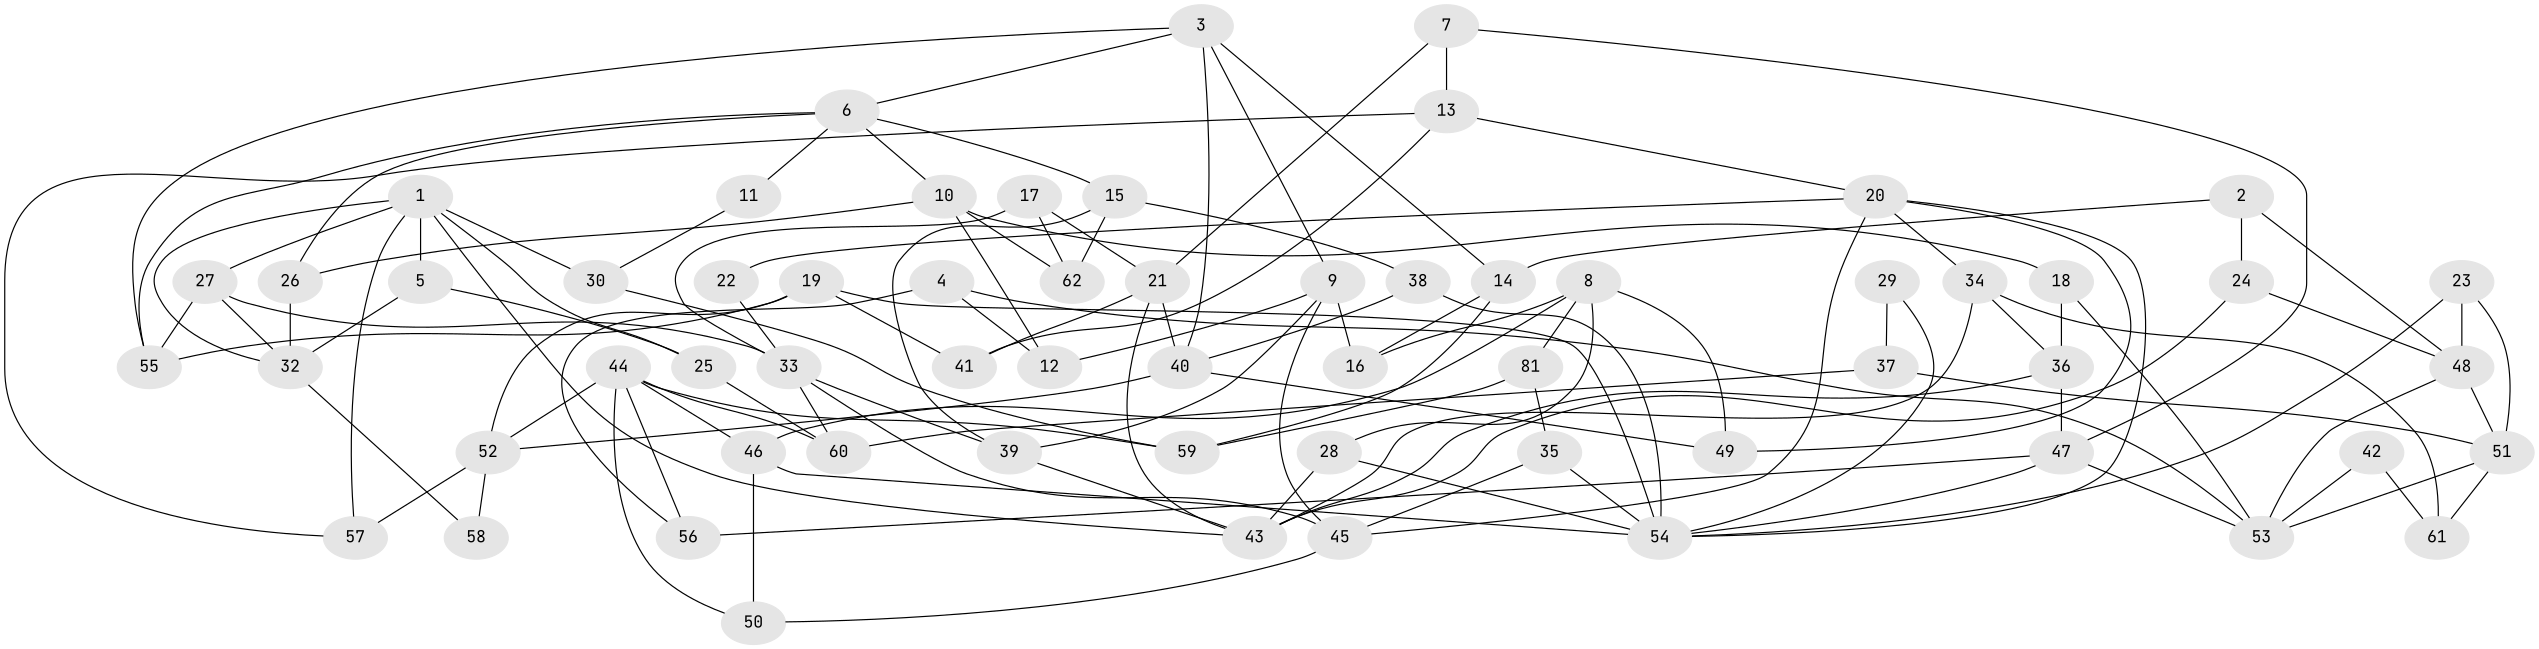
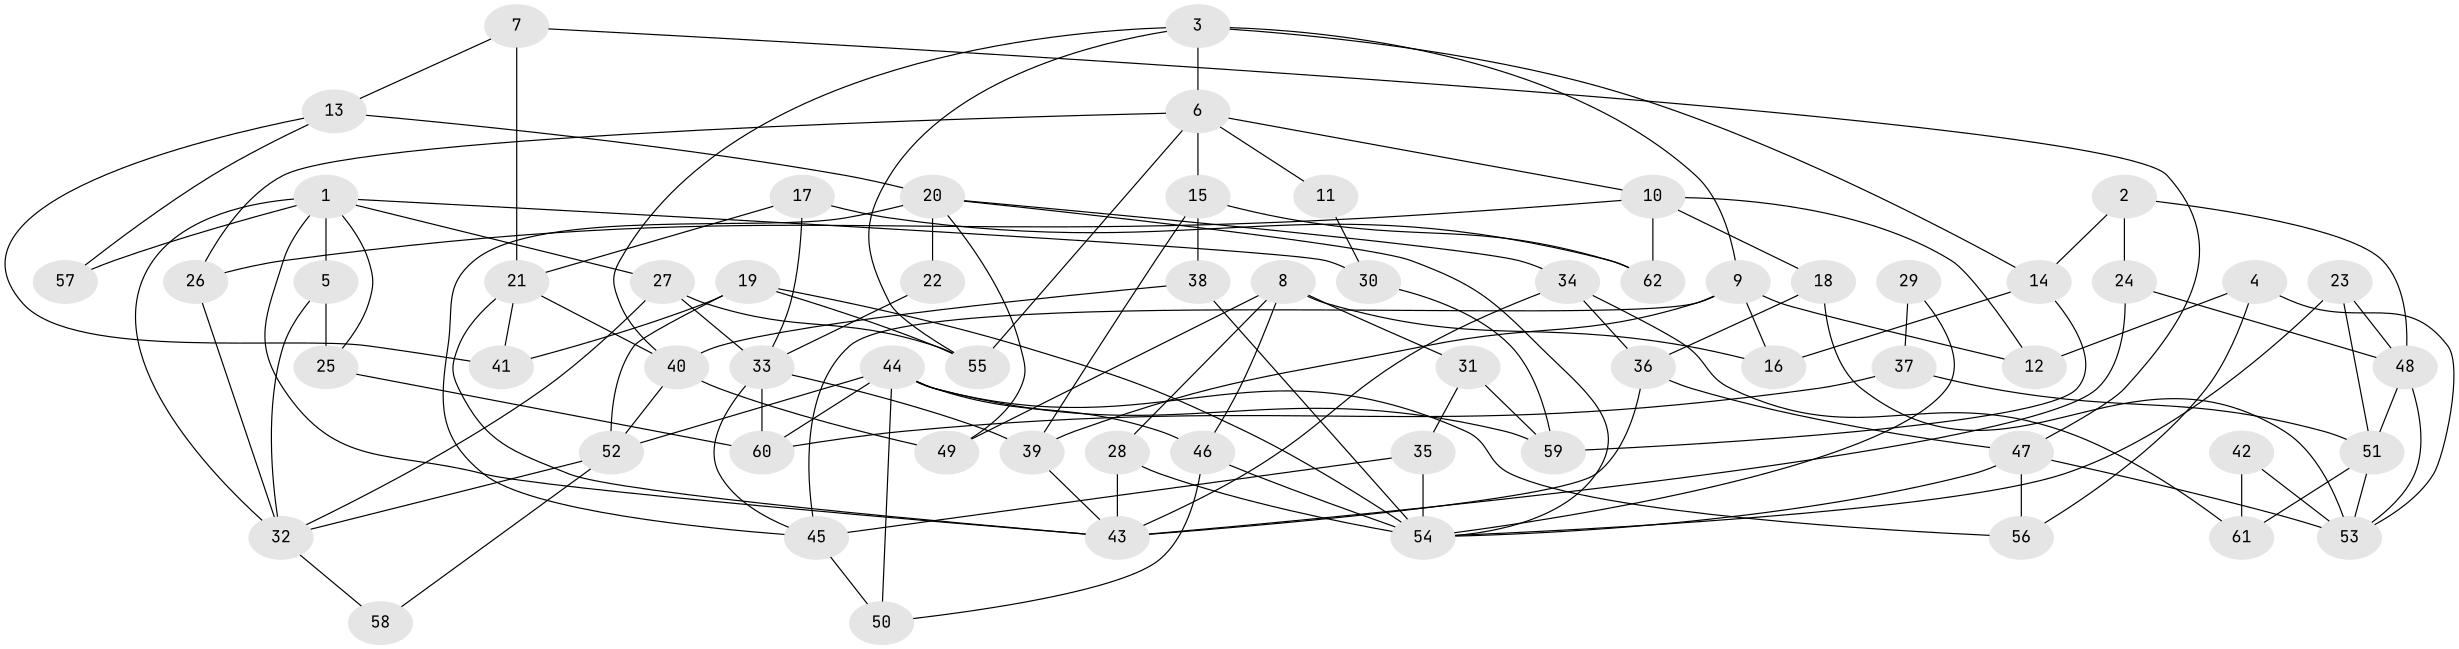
  graph {
    fontname="JetBrains Mono"
    node [color=gray90 fontname="JetBrains Mono" style=filled]
    edge [fontname="JetBrains Mono"]
    1
    5
    25
    27
    30
    32
    43
    57
    60
    55
    33
    59
    58
    2
    14
    24
    48
    16
    3
    6
    9
    40
    10
    11
    15
    26
    12
    39
    45
    49
    52
    4
    53
    56
    18
    62
    38
    7
    13
    21
    47
    20
    41
    54
    51
    8
    28
-   31 [label=81]
+   31
    46
    35
    50
    36
    22
    34
    17
    19
    61
    23
    29
    37
    42
    44
    1 -- 5
    1 -- 25
    1 -- 27
    1 -- 30
    1 -- 32
    1 -- 43
    1 -- 57
    5 -- 25
    5 -- 32
    25 -- 60
    27 -- 32
    27 -- 55
    27 -- 33
    30 -- 59
    32 -- 58
    33 -- 60
    33 -- 39
    33 -- 45
    2 -- 14
    2 -- 24
    2 -- 48
    14 -- 59
    14 -- 16
    24 -- 43
    24 -- 48
    48 -- 53
    48 -- 51
    3 -- 55
    3 -- 14
    3 -- 6
    3 -- 9
    3 -- 40
    6 -- 55
    6 -- 10
    6 -- 11
    6 -- 15
    6 -- 26
    9 -- 16
    9 -- 12
    9 -- 39
    9 -- 45
    40 -- 49
    40 -- 52
    10 -- 26
    10 -- 12
    10 -- 18
    10 -- 62
    11 -- 30
    15 -- 39
    15 -- 62
    15 -- 38
    26 -- 32
    39 -- 43
    45 -- 50
-   52 -- 57
+   52 -- 32
    52 -- 58
    4 -- 12
    4 -- 53
    4 -- 56
    18 -- 53
    18 -- 36
    38 -- 40
    38 -- 54
    7 -- 13
    7 -- 21
    7 -- 47
    13 -- 57
    13 -- 20
    13 -- 41
    21 -- 43
    21 -- 40
    21 -- 41
    47 -- 53
    47 -- 56
    47 -- 54
    20 -- 45
    20 -- 49
    20 -- 54
    20 -- 22
    20 -- 34
    51 -- 53
    51 -- 61
    8 -- 16
    8 -- 49
    8 -- 28
    8 -- 31
    8 -- 46
    28 -- 43
    28 -- 54
    31 -- 59
    31 -- 35
    46 -- 54
    46 -- 50
    35 -- 45
    35 -- 54
    36 -- 43
    36 -- 47
    22 -- 33
    34 -- 43
    34 -- 36
    34 -- 61
    17 -- 33
    17 -- 62
    17 -- 21
    19 -- 55
    19 -- 52
    19 -- 41
    19 -- 54
    23 -- 48
    23 -- 54
    23 -- 51
    29 -- 54
    29 -- 37
    37 -- 60
    37 -- 51
    42 -- 53
    42 -- 61
    44 -- 60
    44 -- 59
    44 -- 52
    44 -- 56
    44 -- 46
    44 -- 50
  }
